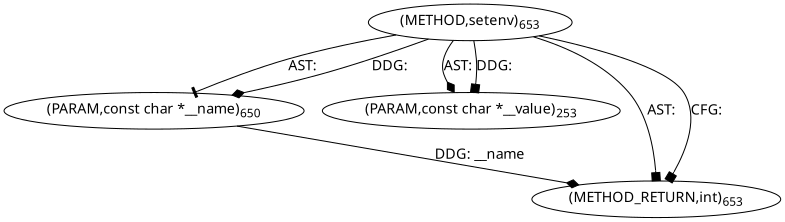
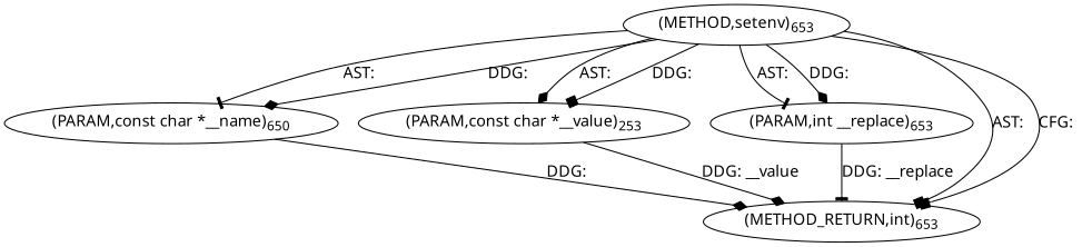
  digraph {
    fontname="Noto Sans"
    node [fontname="Noto Sans"]
    edge [arrowhead=diamond fontname="Noto Sans"]
    n1 [label=<(METHOD,setenv)<SUB>653</SUB>>]
    n2 [label=<(PARAM,const char *__name)<SUB>650</SUB>>]
    n3 [label=<(PARAM,const char *__value)<SUB>253</SUB>>]
+   n4 [label=<(PARAM,int __replace)<SUB>653</SUB>>]
    n5 [label=<(METHOD_RETURN,int)<SUB>653</SUB>>]
    n1 -> n2 [arrowhead=tee label="AST: "]
    n1 -> n2 [label="DDG: "]
    n1 -> n3 [label="AST: "]
    n1 -> n3 [arrowhead=box label="DDG: "]
+   n1 -> n4 [arrowhead=tee label="AST: "]
+   n1 -> n4 [label="DDG: "]
    n1 -> n5 [arrowhead=box label="AST: "]
    n1 -> n5 [arrowhead=box label="CFG: "]
-   n2 -> n5 [label="DDG: __name"]
+   n2 -> n5 [label="DDG: "]
+   n3 -> n5 [label="DDG: __value"]
+   n4 -> n5 [arrowhead=tee label="DDG: __replace"]
  }
